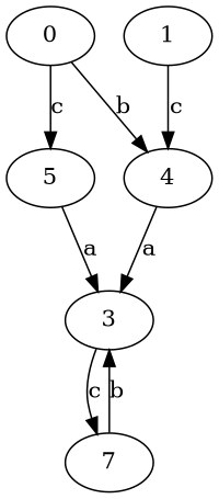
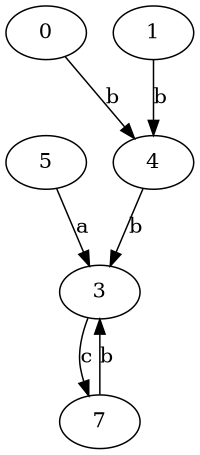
  strict digraph {
    0
    4
    5
    3
    7
    1
    0 -> 4 [label=b]
-   0 -> 5 [label=c]
-   4 -> 3 [label=a]
+   4 -> 3 [label=b]
    5 -> 3 [label=a]
    3 -> 7 [label=c]
    7 -> 3 [label=b]
-   1 -> 4 [label=c]
+   1 -> 4 [label=b]
  }
